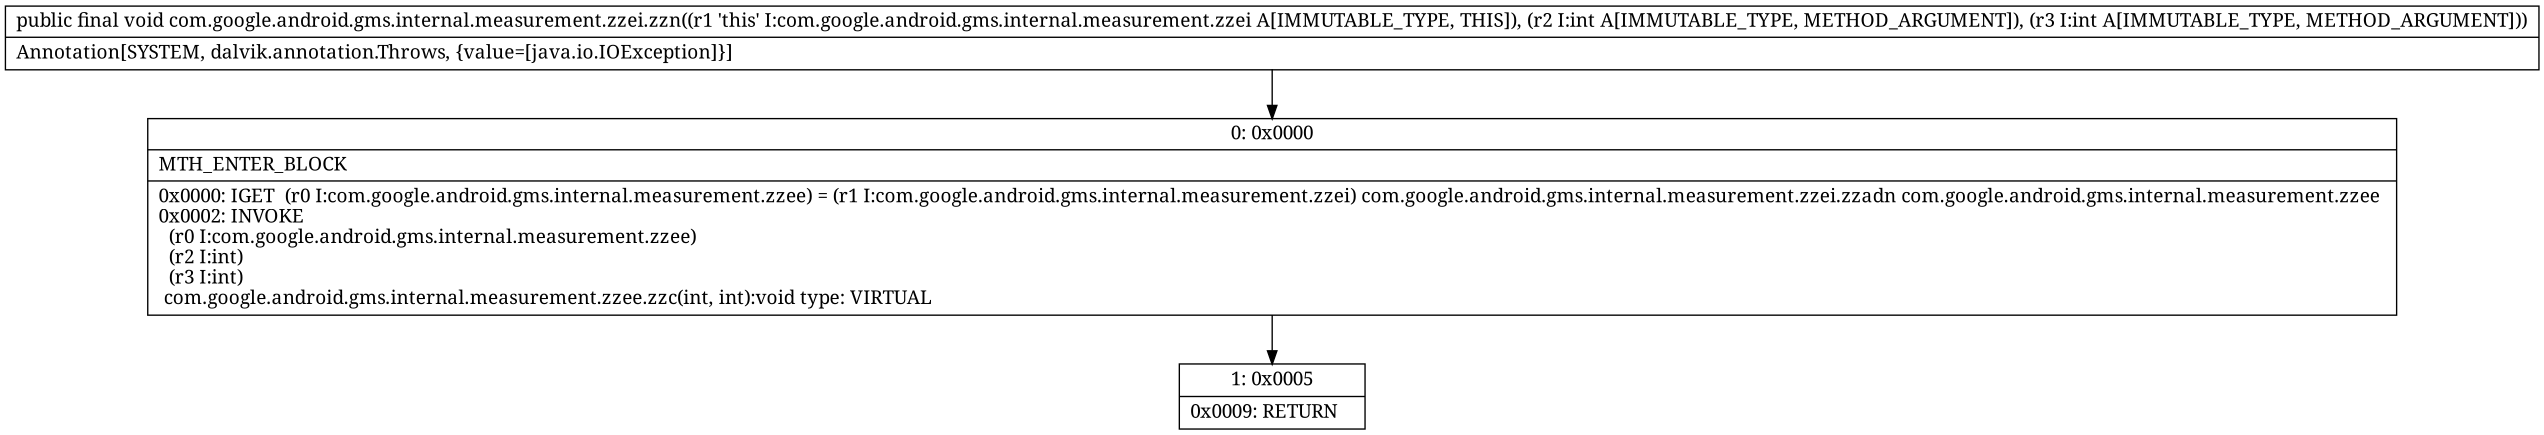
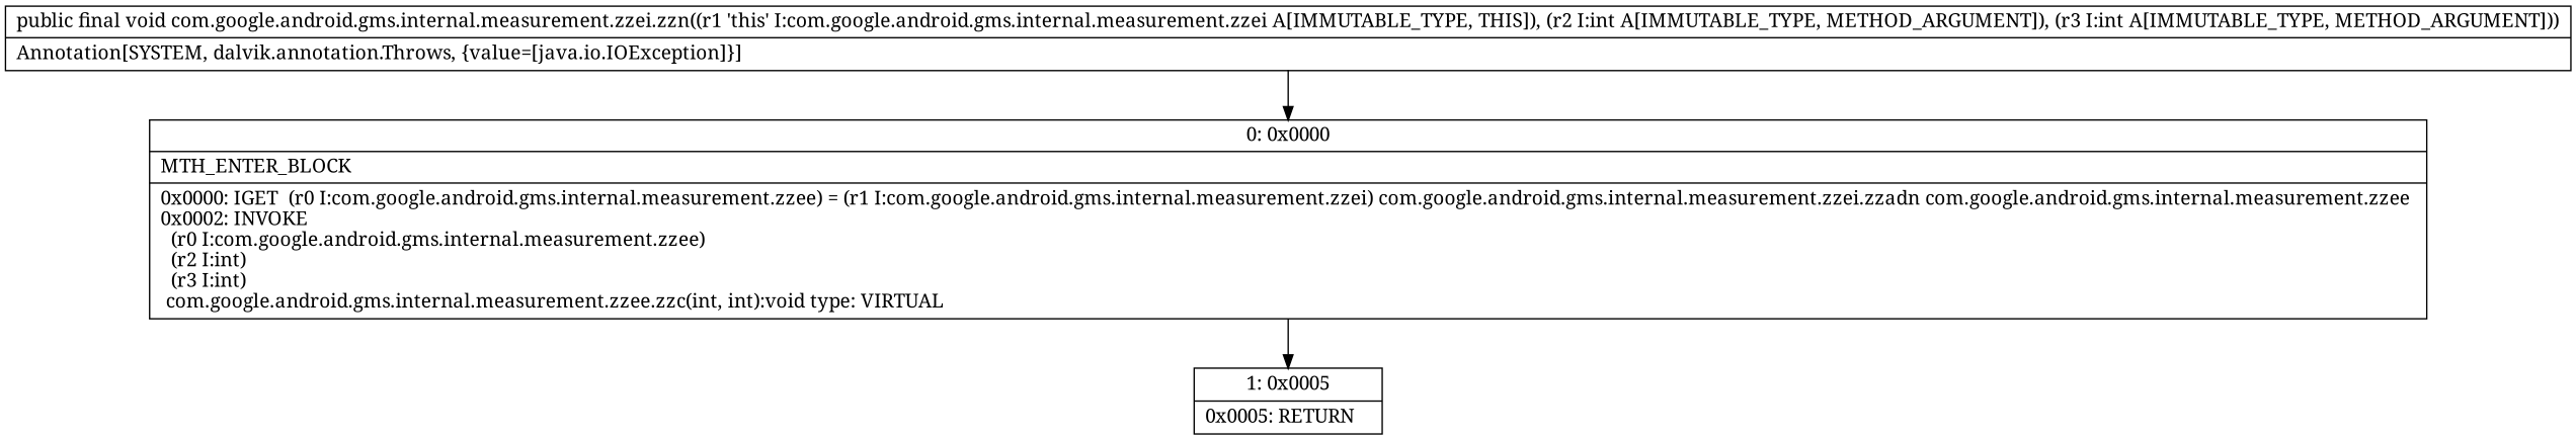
  digraph {
    fontname="Noto Serif"
    node [shape=record fontname="Noto Serif"]
    edge [fontname="Noto Serif"]
    n1 [label="{0\:\ 0x0000|MTH_ENTER_BLOCK\l|0x0000: IGET  (r0 I:com.google.android.gms.internal.measurement.zzee) = (r1 I:com.google.android.gms.internal.measurement.zzei) com.google.android.gms.internal.measurement.zzei.zzadn com.google.android.gms.internal.measurement.zzee \l0x0002: INVOKE  \l  (r0 I:com.google.android.gms.internal.measurement.zzee)\l  (r2 I:int)\l  (r3 I:int)\l com.google.android.gms.internal.measurement.zzee.zzc(int, int):void type: VIRTUAL \l}"]
-   n2 [label="{1\:\ 0x0005|0x0009: RETURN   \l}"]
+   n2 [label="{1\:\ 0x0005|0x0005: RETURN   \l}"]
    n3 [label="{public final void com.google.android.gms.internal.measurement.zzei.zzn((r1 'this' I:com.google.android.gms.internal.measurement.zzei A[IMMUTABLE_TYPE, THIS]), (r2 I:int A[IMMUTABLE_TYPE, METHOD_ARGUMENT]), (r3 I:int A[IMMUTABLE_TYPE, METHOD_ARGUMENT]))  | Annotation[SYSTEM, dalvik.annotation.Throws, \{value=[java.io.IOException]\}]\l}"]
    n1 -> n2
    n3 -> n1
  }
